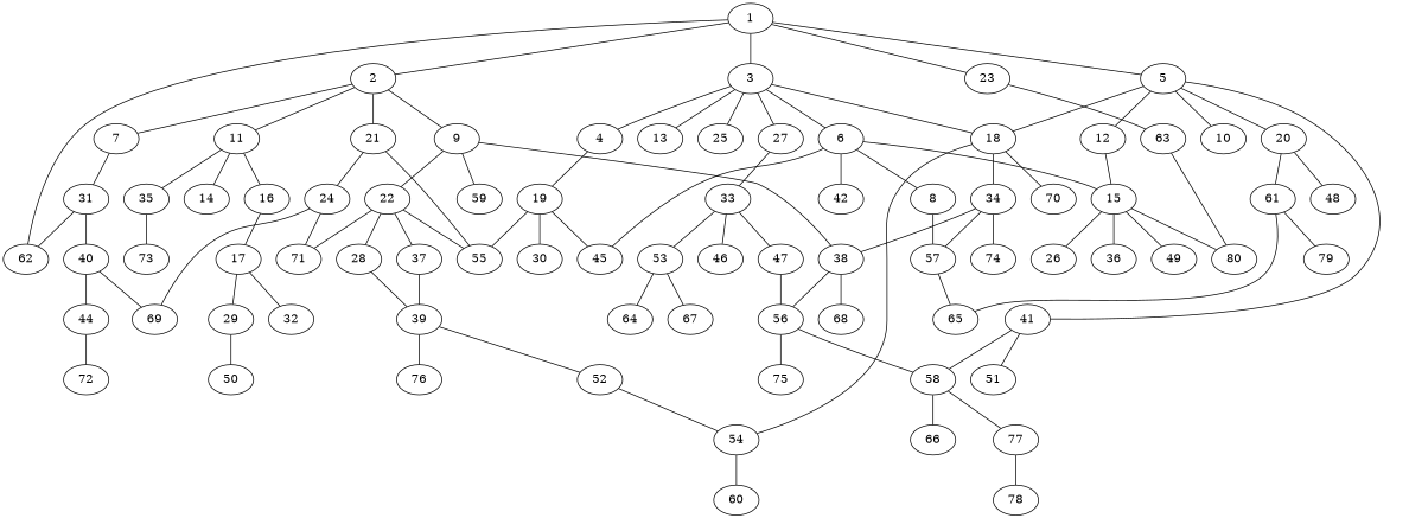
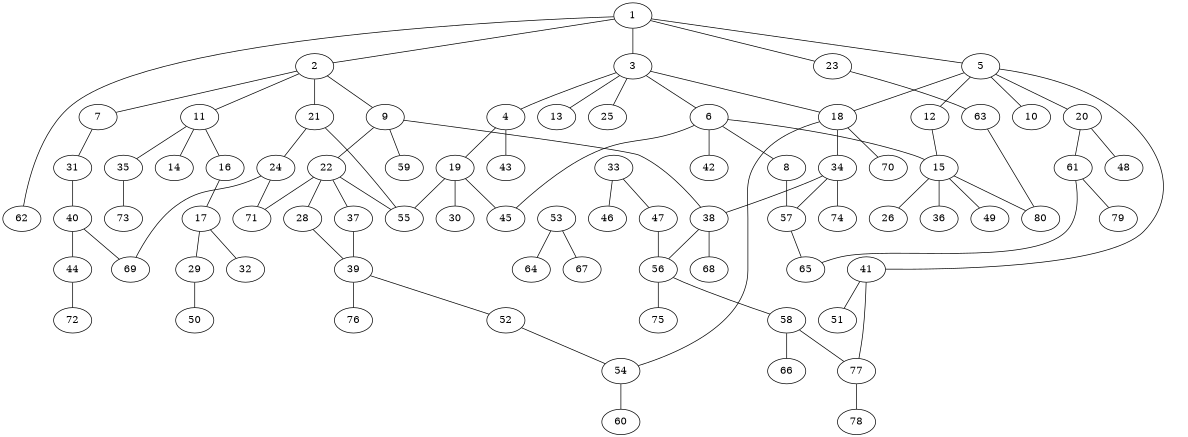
  graph {
    1
    2
    3
    5
    23
    62
    7
    9
    11
    21
    4
    6
    13
    18
    25
-   27
    10
    12
    20
    41
    63
    31
    22
    38
    59
    14
    16
    35
    55
    24
    19
+   43
    8
    15
    42
    45
    34
    54
    70
    33
    48
    61
    51
    58
    80
    40
    28
    37
    71
    56
    68
    17
    73
    69
    30
    57
    26
    36
    49
    74
    60
    46
    47
    53
    79
    65
    66
    77
    44
    39
    75
    29
    32
    50
    52
    76
    64
    67
    72
    78
    1 -- 2
    1 -- 3
    1 -- 5
    1 -- 23
    1 -- 62
    2 -- 7
    2 -- 9
    2 -- 11
    2 -- 21
    3 -- 4
    3 -- 6
    3 -- 13
    3 -- 18
    3 -- 25
-   3 -- 27
    5 -- 18
    5 -- 10
    5 -- 12
    5 -- 20
    5 -- 41
    23 -- 63
    7 -- 31
    9 -- 22
    9 -- 38
    9 -- 59
    11 -- 14
    11 -- 16
    11 -- 35
    21 -- 55
    21 -- 24
    4 -- 19
+   4 -- 43
    6 -- 8
    6 -- 15
    6 -- 42
    6 -- 45
    18 -- 34
    18 -- 54
    18 -- 70
-   27 -- 33
    12 -- 15
    20 -- 48
    20 -- 61
    41 -- 51
-   41 -- 58
+   41 -- 77
    63 -- 80
-   31 -- 62
    31 -- 40
    22 -- 55
    22 -- 28
    22 -- 37
    22 -- 71
    38 -- 56
    38 -- 68
    16 -- 17
    35 -- 73
    24 -- 71
    24 -- 69
    19 -- 55
    19 -- 45
    19 -- 30
    8 -- 57
    15 -- 80
    15 -- 26
    15 -- 36
    15 -- 49
    34 -- 38
    34 -- 57
    34 -- 74
    54 -- 60
    33 -- 46
    33 -- 47
-   33 -- 53
    61 -- 79
    61 -- 65
    58 -- 66
    58 -- 77
    40 -- 69
    40 -- 44
    28 -- 39
    37 -- 39
    56 -- 58
    56 -- 75
    17 -- 29
    17 -- 32
    57 -- 65
    47 -- 56
    53 -- 64
    53 -- 67
    77 -- 78
    44 -- 72
    39 -- 52
    39 -- 76
    29 -- 50
    52 -- 54
  }
